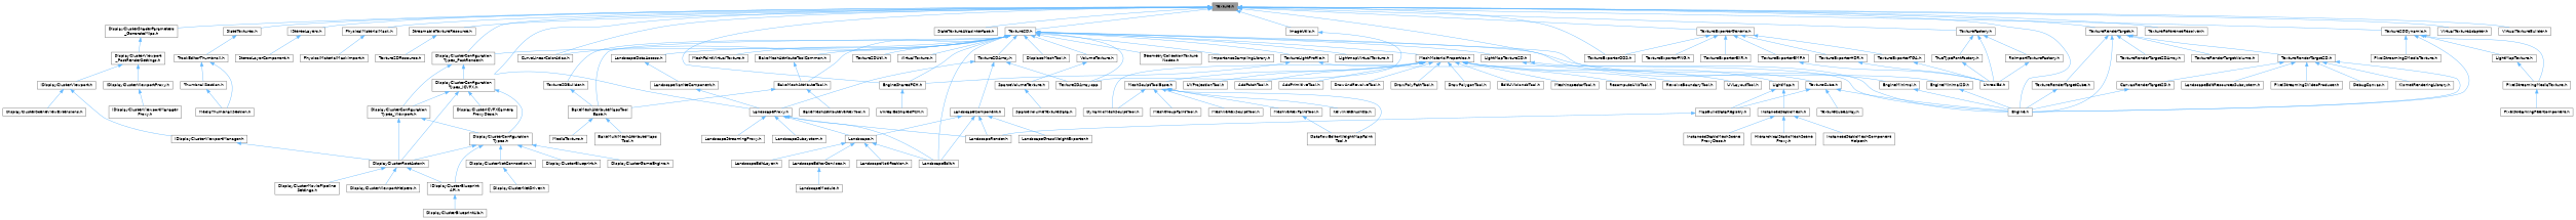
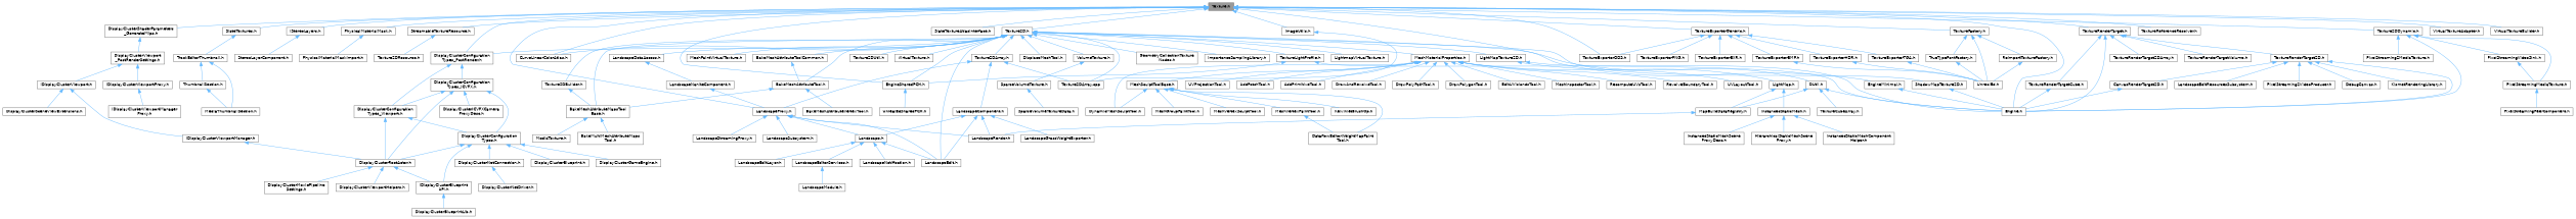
  digraph {
    node [color=grey40 fillcolor=white fontname=Helvetica fontsize=10 shape=box style=filled]
    edge [color=steelblue1 dir=back fontname=Helvetica fontsize=10 labelfontname=Helvetica labelfontsize=10 style=solid]
    n1 [color=gray40 fillcolor=grey60 fontcolor=black height=0.2 label="Texture.h" width=0.4]
    n2 [height=0.2 label="CurveLinearColorAtlas.h" width=0.4]
    n3 [height=0.2 label="DisplayClusterConfiguration\lTypes_PostRender.h" width=0.4]
    n4 [height=0.2 label="DisplayClusterShaderParameters\l_GenerateMips.h" width=0.4]
    n5 [height=0.2 label="Engine.h" width=0.4]
    n6 [height=0.2 label="EngineSharedPCH.h" width=0.4]
    n7 [height=0.2 label="IStereoLayers.h" width=0.4]
    n8 [height=0.2 label="ImageUtils.h" width=0.4]
    n9 [height=0.2 label="LandscapeProxy.h" width=0.4]
    n10 [height=0.2 label="PhysicalMaterialMask.h" width=0.4]
    n11 [height=0.2 label="SlateTextureAtlasInterface.h" width=0.4]
    n12 [height=0.2 label="SlateTextures.h" width=0.4]
    n13 [height=0.2 label="StreamableTextureResource.h" width=0.4]
    n14 [height=0.2 label="Texture2D.h" width=0.4]
    n15 [height=0.2 label="Texture2DDynamic.h" width=0.4]
-   n16 [height=0.2 label="TextureCube.h" width=0.4]
+   n16 [height=0.2 label="DUtil.h" width=0.4]
    n17 [height=0.2 label="TextureExporterDDS.h" width=0.4]
    n18 [height=0.2 label="TextureExporterGeneric.h" width=0.4]
    n19 [height=0.2 label="TextureFactory.h" width=0.4]
    n20 [height=0.2 label="TextureReferenceResolver.h" width=0.4]
    n21 [height=0.2 label="TextureRenderTarget.h" width=0.4]
    n22 [height=0.2 label="VirtualTextureAdapter.h" width=0.4]
    n23 [height=0.2 label="VirtualTextureBuilder.h" width=0.4]
    n24 [height=0.2 label="DisplayClusterConfiguration\lTypes_ICVFX.h" width=0.4]
    n25 [height=0.2 label="DisplayClusterConfiguration\lTypes_Viewport.h" width=0.4]
    n26 [height=0.2 label="DisplayClusterViewport\l_PostRenderSettings.h" width=0.4]
    n27 [height=0.2 label="UnrealEdSharedPCH.h" width=0.4]
    n28 [height=0.2 label="StereoLayerComponent.h" width=0.4]
    n29 [height=0.2 label="Texture2DArray.cpp" width=0.4]
    n30 [height=0.2 label="Landscape.h" width=0.4]
    n31 [height=0.2 label="LandscapeEdit.h" width=0.4]
    n32 [height=0.2 label="LandscapeRender.h" width=0.4]
    n33 [height=0.2 label="LandscapeStreamingProxy.h" width=0.4]
    n34 [height=0.2 label="LandscapeSubsystem.h" width=0.4]
    n35 [height=0.2 label="PhysicalMaterialMaskImport.h" width=0.4]
    n36 [height=0.2 label="TrackEditorThumbnail.h" width=0.4]
    n37 [height=0.2 label="Texture2DResource.h" width=0.4]
    n38 [height=0.2 label="BakeMeshAttributeMapsTool\lBase.h" width=0.4]
    n39 [height=0.2 label="BakeMeshAttributeTool.h" width=0.4]
    n40 [height=0.2 label="BakeMeshAttributeToolCommon.h" width=0.4]
    n41 [height=0.2 label="DisplaceMeshTool.h" width=0.4]
    n42 [height=0.2 label="EngineMinimal.h" width=0.4]
    n43 [height=0.2 label="GeometryCollectionTexture\lNodes.h" width=0.4]
    n44 [height=0.2 label="ImportanceSamplingLibrary.h" width=0.4]
    n45 [height=0.2 label="LandscapeDataAccess.h" width=0.4]
    n46 [height=0.2 label="LightMapTexture2D.h" width=0.4]
    n47 [height=0.2 label="LightmapVirtualTexture.h" width=0.4]
    n48 [height=0.2 label="MeshMaterialProperties.h" width=0.4]
    n49 [height=0.2 label="MeshPaintVirtualTexture.h" width=0.4]
-   n50 [height=0.2 label="EngineMinimal2D.h" width=0.4]
+   n50 [height=0.2 label="ShadowMapTexture2D.h" width=0.4]
    n51 [height=0.2 label="Texture2DArray.h" width=0.4]
    n52 [height=0.2 label="Texture2DBuilder.h" width=0.4]
    n53 [height=0.2 label="Texture2DUtil.h" width=0.4]
    n54 [height=0.2 label="TextureLightProfile.h" width=0.4]
    n55 [height=0.2 label="VirtualTexture.h" width=0.4]
    n56 [height=0.2 label="VolumeTexture.h" width=0.4]
    n57 [height=0.2 label="PixelStreaming2MediaTexture.h" width=0.4]
    n58 [height=0.2 label="PixelStreamingMediaTexture.h" width=0.4]
-   n59 [height=0.2 label="LightMapTexture.h" width=0.4]
+   n59 [height=0.2 label="PixelStreamingVideoSink.h" width=0.4]
    n60 [height=0.2 label="MapBuildDataRegistry.h" width=0.4]
    n61 [height=0.2 label="TextureCubeArray.h" width=0.4]
    n62 [height=0.2 label="TextureExporterBMP.h" width=0.4]
    n63 [height=0.2 label="TextureExporterEXR.h" width=0.4]
    n64 [height=0.2 label="TextureExporterHDR.h" width=0.4]
    n65 [height=0.2 label="TextureExporterPNG.h" width=0.4]
    n66 [height=0.2 label="TextureExporterTGA.h" width=0.4]
    n67 [height=0.2 label="UnrealEd.h" width=0.4]
    n68 [height=0.2 label="ReimportTextureFactory.h" width=0.4]
    n69 [height=0.2 label="TrueTypeFontFactory.h" width=0.4]
    n70 [height=0.2 label="TextureRenderTarget2D.h" width=0.4]
    n71 [height=0.2 label="TextureRenderTarget2DArray.h" width=0.4]
    n72 [height=0.2 label="TextureRenderTargetCube.h" width=0.4]
    n73 [height=0.2 label="TextureRenderTargetVolume.h" width=0.4]
    n74 [height=0.2 label="DisplayClusterConfiguration\lTypes.h" width=0.4]
    n75 [height=0.2 label="DisplayClusterRootActor.h" width=0.4]
    n76 [height=0.2 label="DisplayClusterICVFXCamera\lProxyDesc.h" width=0.4]
    n77 [height=0.2 label="DisplayClusterBlueprint.h" width=0.4]
    n78 [height=0.2 label="DisplayClusterGameEngine.h" width=0.4]
    n79 [height=0.2 label="DisplayClusterNetConnection.h" width=0.4]
    n80 [height=0.2 label="IDisplayClusterBlueprint\lAPI.h" width=0.4]
    n81 [height=0.2 label="DisplayClusterMoviePipeline\lSettings.h" width=0.4]
    n82 [height=0.2 label="DisplayClusterViewportHelpers.h" width=0.4]
    n83 [height=0.2 label="DisplayClusterNetDriver.h" width=0.4]
    n84 [height=0.2 label="DisplayClusterBlueprintLib.h" width=0.4]
    n85 [height=0.2 label="IDisplayClusterViewport.h" width=0.4]
    n86 [height=0.2 label="IDisplayClusterViewportProxy.h" width=0.4]
    n87 [height=0.2 label="DisplayClusterSceneViewExtensions.h" width=0.4]
    n88 [height=0.2 label="IDisplayClusterViewportManager.h" width=0.4]
    n89 [height=0.2 label="IDisplayClusterViewportManager\lProxy.h" width=0.4]
    n90 [height=0.2 label="LandscapeEditLayer.h" width=0.4]
    n91 [height=0.2 label="LandscapeEditorServices.h" width=0.4]
    n92 [height=0.2 label="LandscapeNotification.h" width=0.4]
    n93 [height=0.2 label="LandscapeModule.h" width=0.4]
    n94 [height=0.2 label="MediaThumbnailSection.h" width=0.4]
    n95 [height=0.2 label="ThumbnailSection.h" width=0.4]
    n96 [height=0.2 label="MediaTexture.h" width=0.4]
    n97 [height=0.2 label="BakeMultiMeshAttributeMaps\lTool.h" width=0.4]
    n98 [height=0.2 label="BakeMeshAttributeVertexTool.h" width=0.4]
    n99 [height=0.2 label="LandscapeNaniteComponent.h" width=0.4]
    n100 [height=0.2 label="LightMap.h" width=0.4]
    n101 [height=0.2 label="AddPatchTool.h" width=0.4]
    n102 [height=0.2 label="AddPrimitiveTool.h" width=0.4]
    n103 [height=0.2 label="DrawAndRevolveTool.h" width=0.4]
    n104 [height=0.2 label="DrawPolyPathTool.h" width=0.4]
    n105 [height=0.2 label="DrawPolygonTool.h" width=0.4]
    n106 [height=0.2 label="DynamicMeshSculptTool.h" width=0.4]
    n107 [height=0.2 label="EditUVIslandsTool.h" width=0.4]
    n108 [height=0.2 label="MeshInspectorTool.h" width=0.4]
    n109 [height=0.2 label="MeshSculptToolBase.h" width=0.4]
    n110 [height=0.2 label="RecomputeUVsTool.h" width=0.4]
    n111 [height=0.2 label="RevolveBoundaryTool.h" width=0.4]
    n112 [height=0.2 label="UVLayoutTool.h" width=0.4]
    n113 [height=0.2 label="UVProjectionTool.h" width=0.4]
    n114 [height=0.2 label="LandscapeComponent.h" width=0.4]
    n115 [height=0.2 label="SparseVolumeTexture.h" width=0.4]
    n116 [height=0.2 label="InstancedStaticMesh.h" width=0.4]
    n117 [height=0.2 label="HierarchicalStaticMeshScene\lProxy.h" width=0.4]
    n118 [height=0.2 label="InstancedStaticMeshComponent\lHelper.h" width=0.4]
    n119 [height=0.2 label="InstancedStaticMeshScene\lProxyDesc.h" width=0.4]
    n120 [height=0.2 label="DataflowEditorWeightMapPaint\lTool.h" width=0.4]
    n121 [height=0.2 label="KelvinletBrushOp.h" width=0.4]
    n122 [height=0.2 label="MeshGroupPaintTool.h" width=0.4]
    n123 [height=0.2 label="MeshVertexPaintTool.h" width=0.4]
    n124 [height=0.2 label="MeshVertexSculptTool.h" width=0.4]
    n125 [height=0.2 label="LandscapeGrassWeightExporter.h" width=0.4]
    n126 [height=0.2 label="SparseVolumeTextureData.h" width=0.4]
    n127 [height=0.2 label="PixelStreamingPeerComponent.h" width=0.4]
    n128 [height=0.2 label="CanvasRenderTarget2D.h" width=0.4]
    n129 [height=0.2 label="DebugCanvas.h" width=0.4]
    n130 [height=0.2 label="KismetRenderingLibrary.h" width=0.4]
    n131 [height=0.2 label="LandscapeEditResourcesSubsystem.h" width=0.4]
    n132 [height=0.2 label="PixelStreaming2VideoProducer.h" width=0.4]
    n1 -> n2
    n1 -> n3
    n1 -> n4
    n1 -> n5
    n1 -> n6
    n1 -> n7
    n1 -> n8
    n1 -> n9
    n1 -> n10
    n1 -> n11
    n1 -> n12
    n1 -> n13
    n1 -> n14
    n1 -> n15
    n1 -> n16
    n1 -> n17
    n1 -> n18
    n1 -> n19
    n1 -> n20
    n1 -> n21
    n1 -> n22
    n1 -> n23
    n3 -> n24
    n3 -> n25
    n4 -> n26
    n6 -> n27
    n7 -> n28
    n8 -> n29
    n9 -> n30
    n9 -> n31
    n9 -> n32
    n9 -> n33
    n9 -> n34
    n10 -> n35
    n12 -> n36
    n13 -> n37
    n14 -> n2
    n14 -> n3
    n14 -> n6
    n14 -> n29
    n14 -> n31
    n14 -> n38
    n14 -> n39
    n14 -> n40
    n14 -> n41
    n14 -> n42
    n14 -> n43
    n14 -> n44
    n14 -> n45
    n14 -> n46
    n14 -> n47
    n14 -> n48
    n14 -> n49
    n14 -> n50
    n14 -> n51
    n14 -> n52
    n14 -> n53
    n14 -> n54
    n14 -> n55
    n14 -> n56
    n15 -> n5
    n15 -> n57
    n15 -> n58
    n15 -> n59
    n16 -> n5
    n16 -> n60
    n16 -> n61
    n18 -> n17
    n18 -> n62
    n18 -> n63
    n18 -> n64
    n18 -> n65
    n18 -> n66
    n19 -> n67
    n19 -> n68
    n19 -> n69
    n21 -> n5
    n21 -> n70
    n21 -> n71
    n21 -> n72
    n21 -> n73
    n24 -> n25
    n24 -> n74
    n24 -> n75
    n24 -> n76
    n25 -> n74
    n25 -> n75
    n26 -> n85
    n26 -> n86
    n30 -> n31
    n30 -> n90
    n30 -> n91
    n30 -> n92
    n36 -> n94
    n36 -> n95
    n38 -> n96
    n38 -> n97
    n39 -> n38
    n39 -> n98
    n40 -> n39
    n42 -> n5
    n45 -> n99
    n46 -> n5
    n46 -> n100
    n48 -> n101
    n48 -> n102
    n48 -> n103
    n48 -> n104
    n48 -> n105
    n48 -> n106
    n48 -> n107
    n48 -> n108
    n48 -> n109
    n48 -> n110
    n48 -> n111
    n48 -> n112
    n48 -> n113
    n50 -> n5
    n51 -> n9
    n51 -> n29
    n51 -> n114
    n52 -> n38
    n54 -> n5
    n54 -> n6
    n56 -> n115
    n58 -> n127
    n59 -> n58
    n60 -> n32
    n62 -> n67
    n64 -> n67
    n66 -> n67
    n68 -> n67
    n69 -> n67
    n70 -> n5
    n70 -> n128
    n70 -> n129
    n70 -> n130
    n70 -> n131
    n70 -> n132
    n72 -> n5
    n74 -> n75
    n74 -> n77
    n74 -> n78
    n74 -> n79
    n74 -> n80
    n75 -> n80
    n75 -> n81
    n75 -> n82
    n79 -> n83
    n80 -> n84
    n85 -> n87
    n85 -> n88
    n86 -> n89
    n88 -> n75
    n91 -> n93
    n95 -> n94
    n99 -> n9
    n100 -> n60
    n100 -> n116
    n109 -> n106
    n109 -> n120
    n109 -> n121
    n109 -> n122
    n109 -> n123
    n109 -> n124
    n114 -> n30
    n114 -> n31
    n114 -> n32
    n114 -> n125
    n115 -> n126
    n116 -> n117
    n116 -> n118
    n116 -> n119
    n123 -> n120
    n128 -> n5
  }
